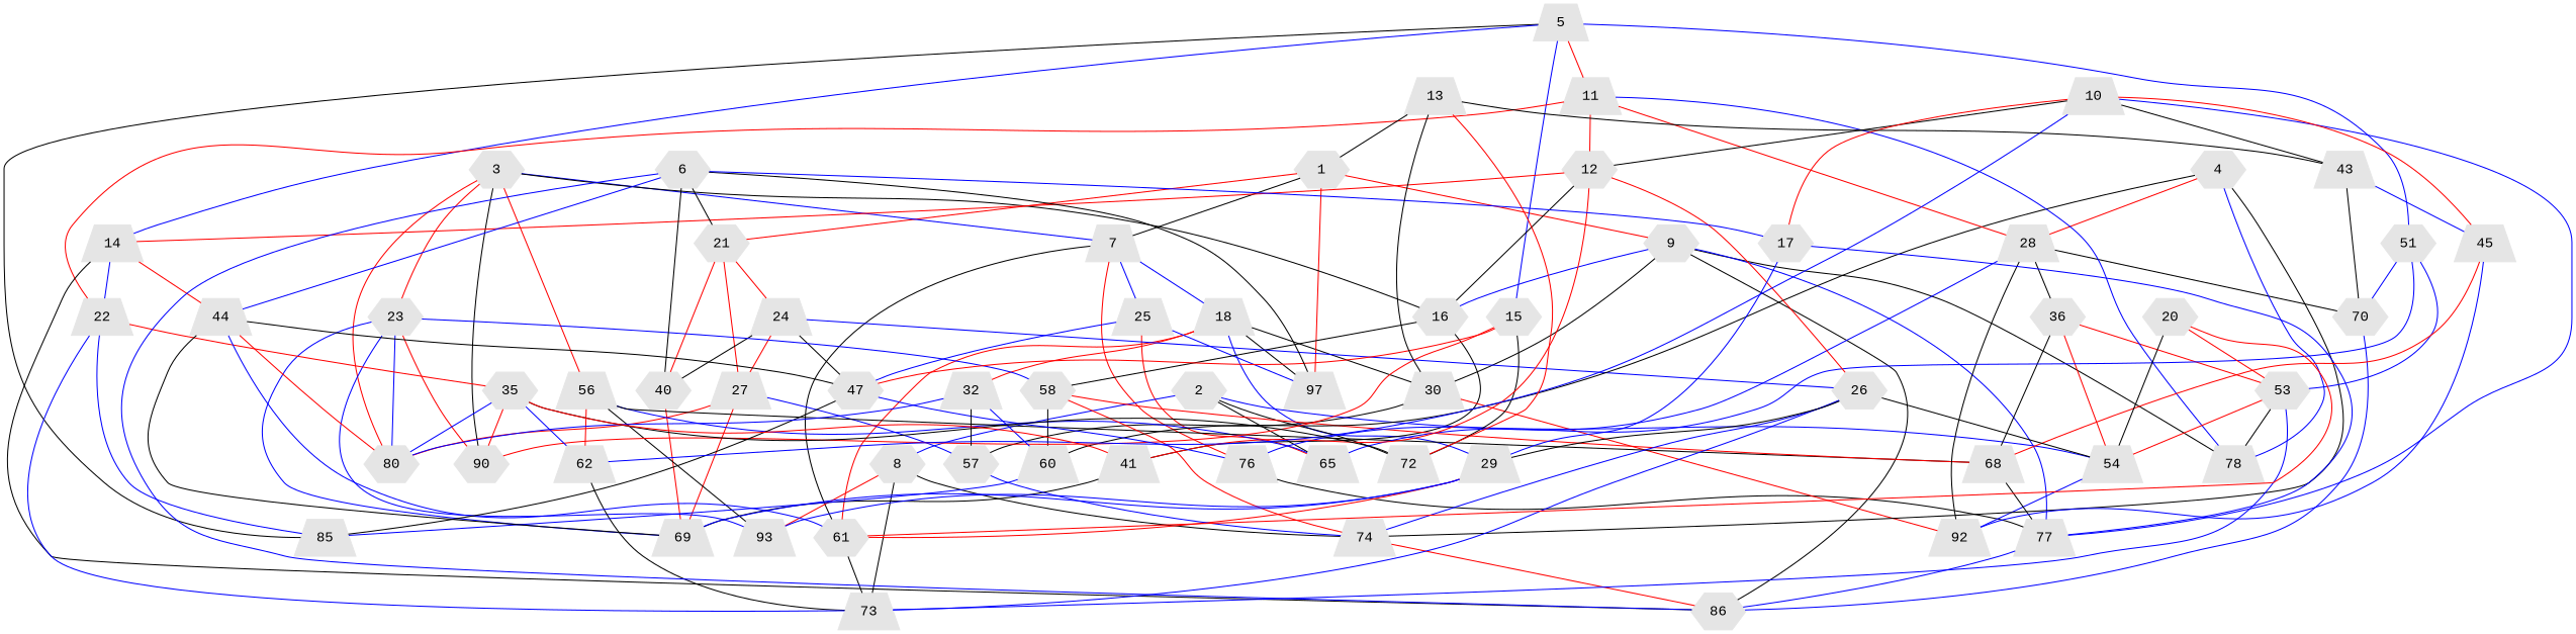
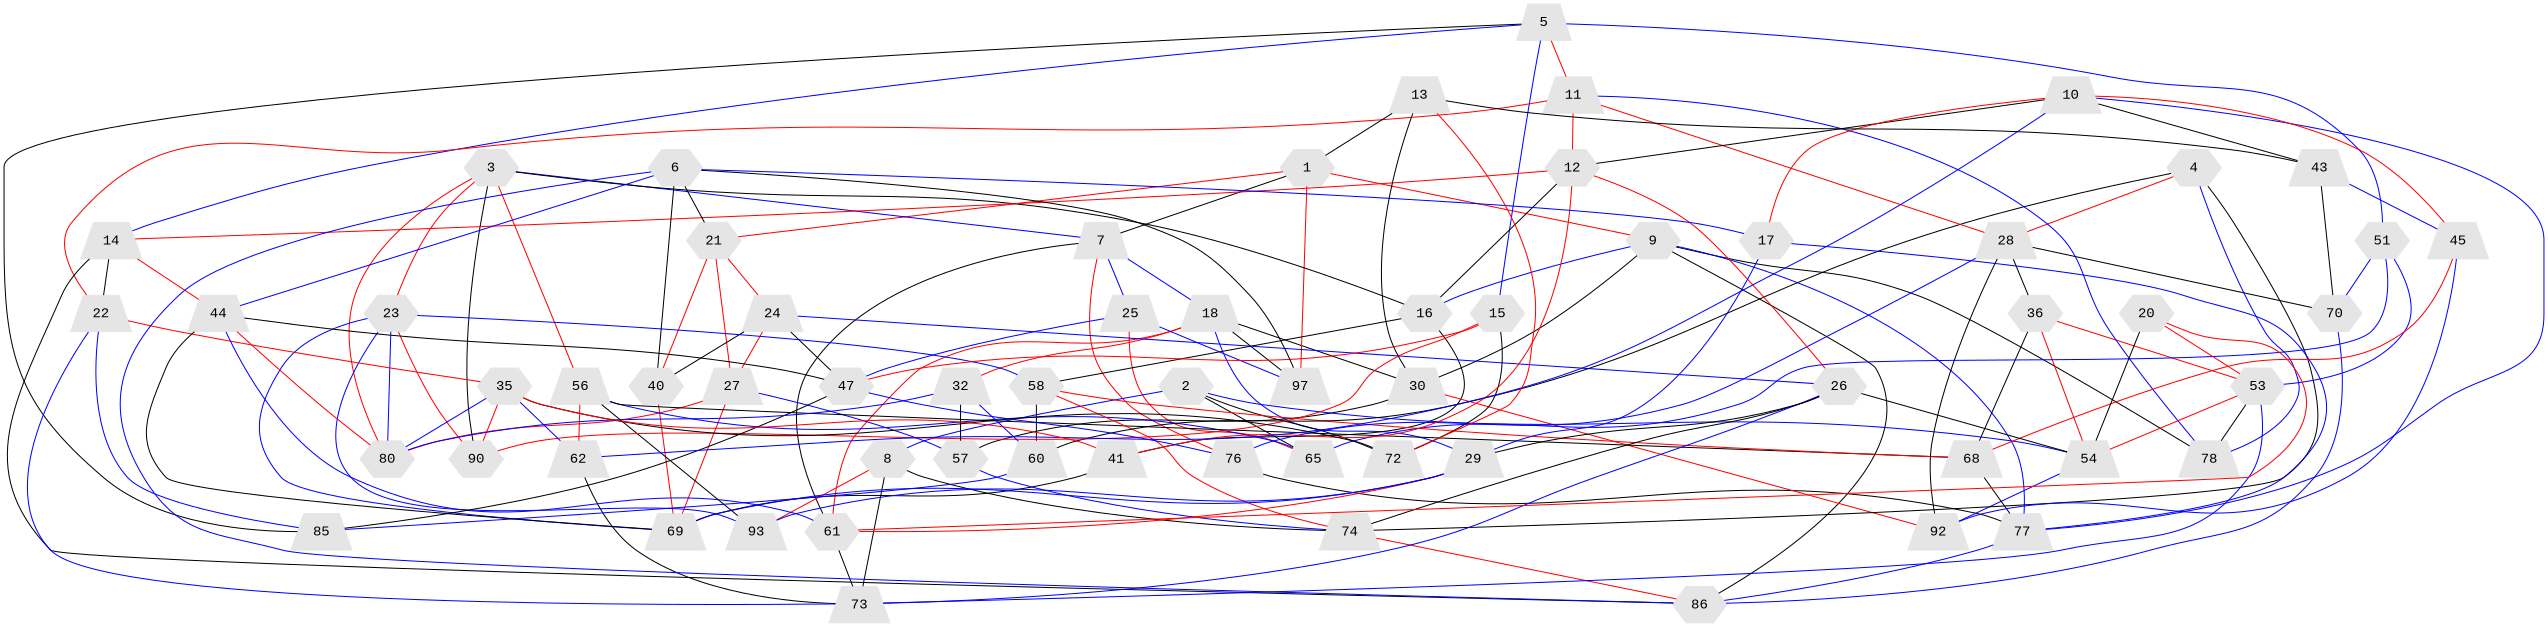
  graph {
    fontname="Liberation Mono"
    node [color=gray90 fontname="Liberation Mono" shape=trapezium style=filled]
    edge [color=black fontname="Liberation Mono"]
    7 [super="+19"]
    18 [super="+100"]
    25
    61 [shape=hexagon super="+99"]
    76
    1 [shape=hexagon]
    9 [shape=hexagon super="+38"]
    21 [shape=hexagon super="+67"]
    97
    16 [shape=hexagon super="+34"]
    78
    86 [shape=hexagon super="+88"]
    30 [super="+75"]
    77 [super="+102"]
    40 [shape=hexagon]
    24 [super="+50"]
    27 [super="+64"]
    2 [shape=hexagon]
    8 [shape=hexagon]
    54 [super="+63"]
    65
    72
    74 [super="+103"]
    73 [super="+95"]
    93
    92
    3 [shape=hexagon super="+48"]
    23 [shape=hexagon super="+89"]
    56 [super="+82"]
    80 [shape=hexagon super="+91"]
    90 [shape=hexagon]
    41
    58 [shape=hexagon super="+79"]
    69 [super="+81"]
    62
    68 [super="+83"]
    28 [super="+39"]
    36 [shape=hexagon]
    70 [shape=hexagon]
    4 [shape=hexagon]
    60 [super="+71"]
    85
    5 [super="+87"]
    11 [super="+59"]
    14 [super="+96"]
    15 [shape=hexagon super="+42"]
    51 [shape=hexagon]
    12 [shape=hexagon super="+37"]
    22 [super="+31"]
    44 [super="+49"]
    47 [shape=hexagon super="+101"]
    53 [shape=hexagon super="+98"]
    6 [shape=hexagon super="+33"]
    17 [shape=hexagon]
    29 [super="+84"]
    32
    57 [shape=hexagon]
    10 [super="+52"]
    43
    45
    26 [shape=hexagon super="+94"]
    35 [shape=hexagon super="+66"]
    13
    20 [shape=hexagon]
    7 -- 18 [color=blue]
    7 -- 25 [color=blue]
    7 -- 61
    7 -- 76 [color=red]
    18 -- 61 [color=red]
    18 -- 97
    18 -- 30
    18 -- 29 [color=blue]
    18 -- 32 [color=red]
    25 -- 97 [color=blue]
    25 -- 65 [color=red]
    25 -- 47 [color=blue]
    61 -- 73
    76 -- 77
    1 -- 7
    1 -- 9 [color=red]
    1 -- 21 [color=red]
    1 -- 97 [color=red]
    9 -- 16 [color=blue]
    9 -- 78
    9 -- 86
    9 -- 30
    9 -- 77 [color=blue]
    21 -- 40 [color=red]
    21 -- 24 [color=red]
    21 -- 27 [color=red weight=2]
    16 -- 41
    16 -- 58 [weight=2]
    30 -- 92 [color=red]
    30 -- 57
    77 -- 86 [color=blue]
    40 -- 69 [color=red]
    24 -- 40
    24 -- 27 [color=red]
    24 -- 47
    24 -- 26 [color=blue]
    27 -- 80 [color=red]
    27 -- 69 [color=red]
    27 -- 57 [color=blue]
    2 -- 8 [color=blue]
    2 -- 54 [color=blue]
    2 -- 65
    2 -- 72
    8 -- 74
    8 -- 73
    8 -- 93 [color=red]
    54 -- 92 [color=blue]
    74 -- 86 [color=red]
    3 -- 7 [color=blue]
    3 -- 16
    3 -- 23 [color=red]
    3 -- 56 [color=red]
    3 -- 80 [color=red]
    3 -- 90
    23 -- 93 [color=blue]
    23 -- 80 [color=blue]
    23 -- 90 [color=red]
    23 -- 58 [color=blue]
    23 -- 69 [color=blue]
    56 -- 65 [color=blue]
    56 -- 93
    56 -- 62 [color=red]
    56 -- 68 [weight=2]
    41 -- 69
    58 -- 74 [color=red]
    58 -- 68 [color=red]
    58 -- 60
    62 -- 73
    68 -- 77
    28 -- 76 [color=blue]
    28 -- 92
    28 -- 36
    28 -- 70
    36 -- 54 [color=red]
    36 -- 68
    36 -- 53 [color=red]
    70 -- 86 [color=blue]
    4 -- 78 [color=blue]
    4 -- 74
    4 -- 28 [color=red]
    4 -- 60
    60 -- 85 [color=blue]
    5 -- 85
    5 -- 11 [color=red weight=2]
    5 -- 14 [color=blue]
    5 -- 15 [color=blue]
    5 -- 51 [color=blue]
    11 -- 78 [color=blue]
    11 -- 28 [color=red]
    11 -- 12 [color=red]
    11 -- 22 [color=red]
    14 -- 86
-   14 -- 22 [color=blue]
+   14 -- 22
    14 -- 44 [color=red]
    15 -- 72
    15 -- 90 [color=red]
    15 -- 47 [color=red]
    51 -- 65 [color=blue]
    51 -- 70 [color=blue]
    51 -- 53 [color=blue]
    12 -- 16
    12 -- 41 [color=red]
    12 -- 14 [color=red]
    12 -- 26 [color=red]
    22 -- 73 [color=blue]
    22 -- 85 [color=blue]
    22 -- 35 [color=red]
    44 -- 61 [color=blue]
    44 -- 80 [color=red]
    44 -- 69
    44 -- 47
    47 -- 76 [color=blue]
    47 -- 85
    53 -- 78
    53 -- 54 [color=red]
    53 -- 73 [color=blue]
    6 -- 21
    6 -- 97
    6 -- 86 [color=blue]
    6 -- 40
    6 -- 44 [color=blue]
    6 -- 17 [color=blue]
    17 -- 77 [color=blue]
    17 -- 29 [color=blue]
    29 -- 61 [color=red]
    29 -- 93 [color=blue]
    29 -- 69 [color=blue]
    32 -- 80 [color=blue]
    32 -- 60 [color=blue]
    32 -- 57
    57 -- 74 [color=blue]
    10 -- 77 [color=blue]
    10 -- 62 [color=blue]
    10 -- 12
    10 -- 17 [color=red]
    10 -- 43
    10 -- 45 [color=red]
    43 -- 70
    43 -- 45 [color=blue]
    45 -- 92 [color=blue]
    45 -- 68 [color=red]
    26 -- 54
-   26 -- 74 [color=blue]
+   26 -- 74
    26 -- 73 [color=blue]
    26 -- 29
    35 -- 72
    35 -- 80 [color=blue]
    35 -- 90 [color=red]
    35 -- 41 [color=red]
    35 -- 62 [color=blue]
    13 -- 1
    13 -- 30
    13 -- 72 [color=red]
    13 -- 43
    20 -- 61 [color=red]
    20 -- 54
    20 -- 53 [color=red]
  }
